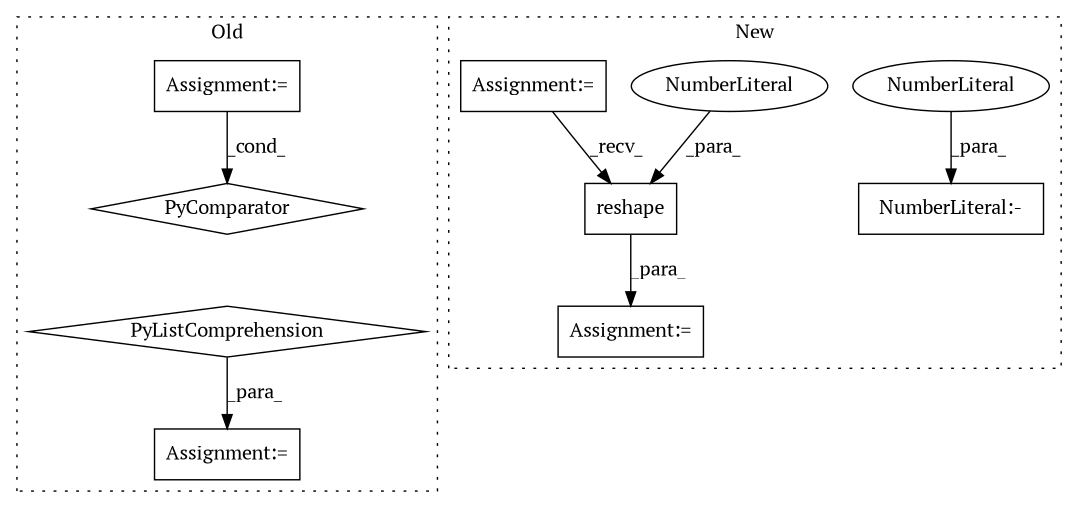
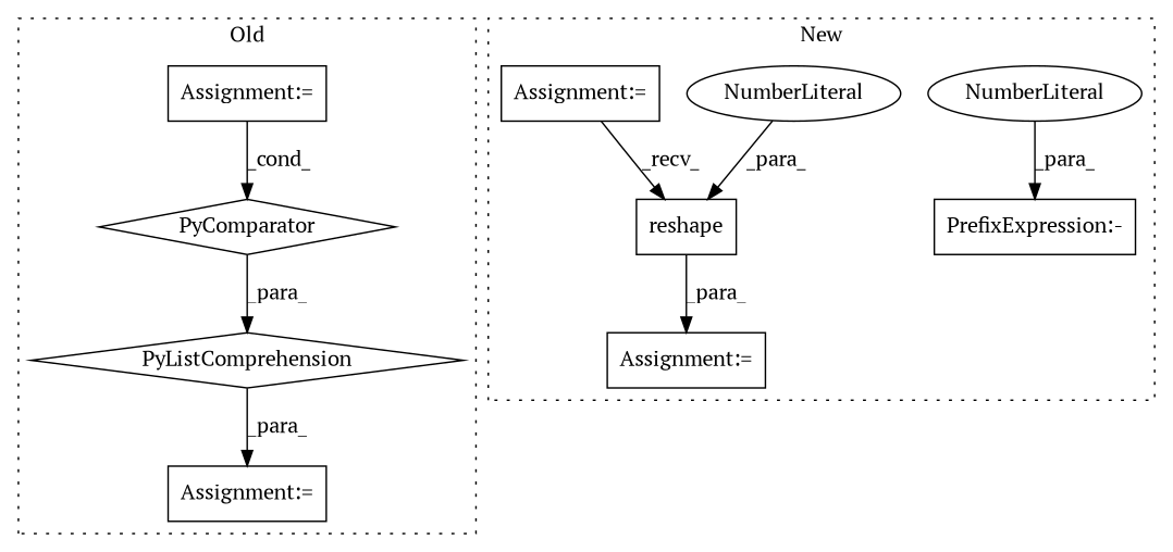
  digraph {
    fontname="PT Serif"
    node [a=7 fontname="PT Serif" l=1 s=2742 shape=box]
    edge [fontname="PT Serif"]
    n1 [a=109 l=166 label=PyListComprehension s=2615 shape=diamond]
    n2 [a=113 l=31 label=PyComparator shape=diamond]
    n3 [l=31 label="Assignment:="]
    n4 [l=12 label="Assignment:=" s=2603]
    n5 [a=32 l="8,1" label=reshape s="2810,2850"]
-   n6 [a=38 label="NumberLiteral:-" s=2848]
+   n6 [a=38 label="PrefixExpression:-" s=2848]
    n7 [a=34 label=NumberLiteral s=2849 shape=ellipse]
    n8 [label="Assignment:=" s=2721]
    n9 [a=34 label=NumberLiteral s=2818 shape=ellipse]
    n10 [label="Assignment:=" s=2680]
    subgraph cluster_1 {
      label=Old
      style=dotted
      n1
      n2
      n3
      n4
    }
    subgraph cluster_2 {
      label=New
      style=dotted
      n5
      n6
      n7
      n8
      n9
      n10
    }
    n1 -> n4 [label=_para_]
+   n2 -> n1 [label=_para_]
    n3 -> n2 [label=_cond_]
    n5 -> n8 [label=_para_]
    n7 -> n6 [label=_para_]
    n9 -> n5 [label=_para_]
    n10 -> n5 [label=_recv_]
  }
